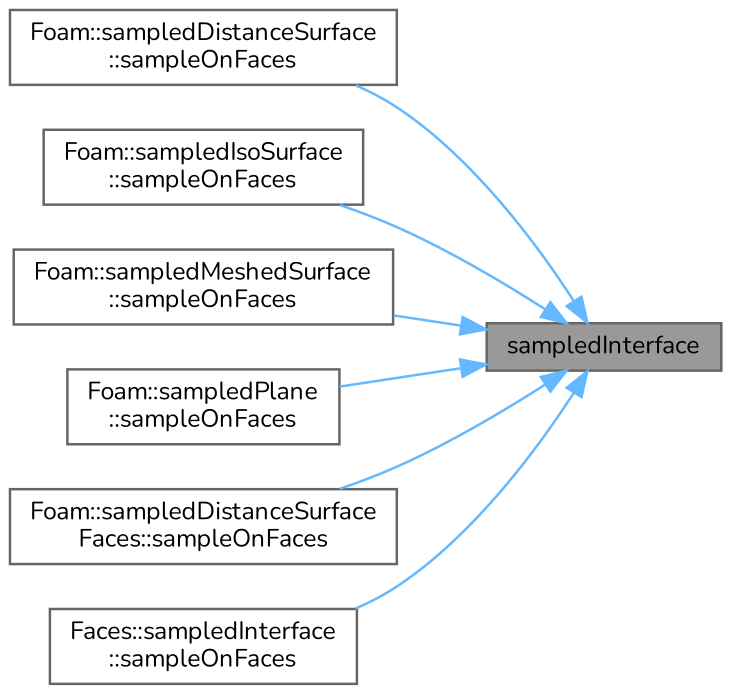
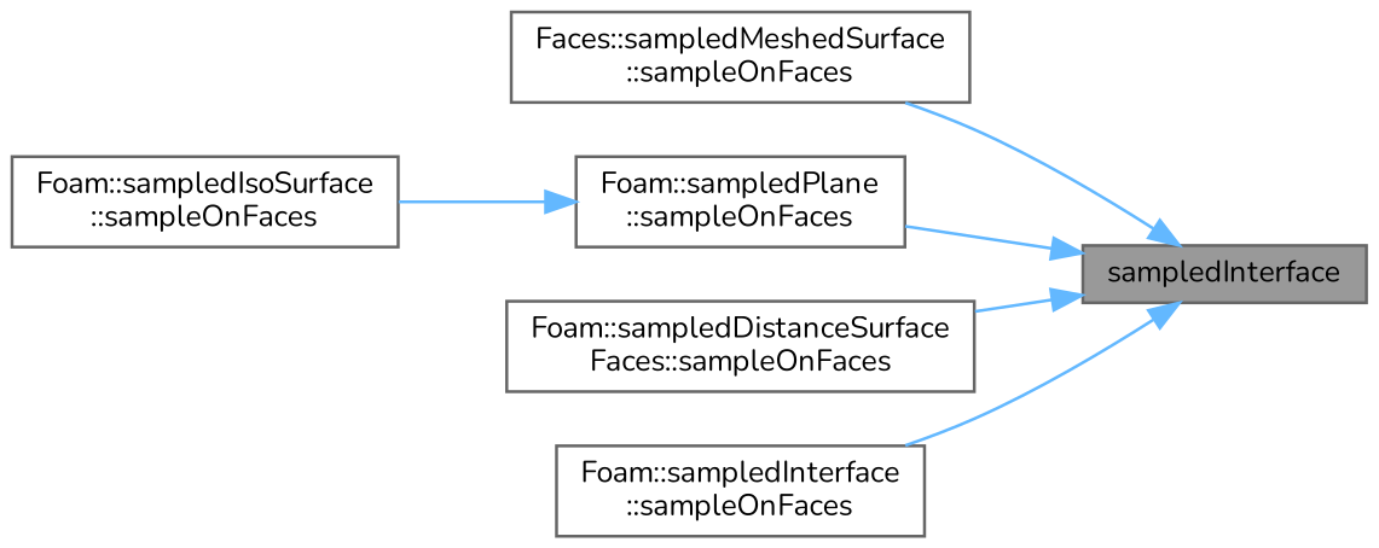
  digraph {
    fontname=Nunito
    rankdir=RL
    node [color=grey40 fillcolor=white fontname=Nunito fontsize=10 shape=box style=filled]
    edge [color=steelblue1 dir=back fontname=Nunito fontsize=10 labelfontname=Helvetica labelfontsize=10 style=solid]
    n1 [color=gray40 fillcolor=grey60 fontcolor=black height=0.2 label=sampledInterface width=0.4]
-   n2 [height=0.2 label="Foam::sampledDistanceSurface\l::sampleOnFaces" width=0.4]
    n3 [height=0.2 label="Foam::sampledIsoSurface\l::sampleOnFaces" width=0.4]
-   n4 [height=0.2 label="Foam::sampledMeshedSurface\l::sampleOnFaces" width=0.4]
+   n4 [height=0.2 label="Faces::sampledMeshedSurface\l::sampleOnFaces" width=0.4]
    n5 [height=0.2 label="Foam::sampledPlane\l::sampleOnFaces" width=0.4]
    n6 [height=0.2 label="Foam::sampledDistanceSurface\lFaces::sampleOnFaces" width=0.4]
-   n7 [height=0.2 label="Faces::sampledInterface\l::sampleOnFaces" width=0.4]
-   n1 -> n2
-   n1 -> n3
+   n7 [height=0.2 label="Foam::sampledInterface\l::sampleOnFaces" width=0.4]
+   n5 -> n3
    n1 -> n4
    n1 -> n5
    n1 -> n6
    n1 -> n7
  }
